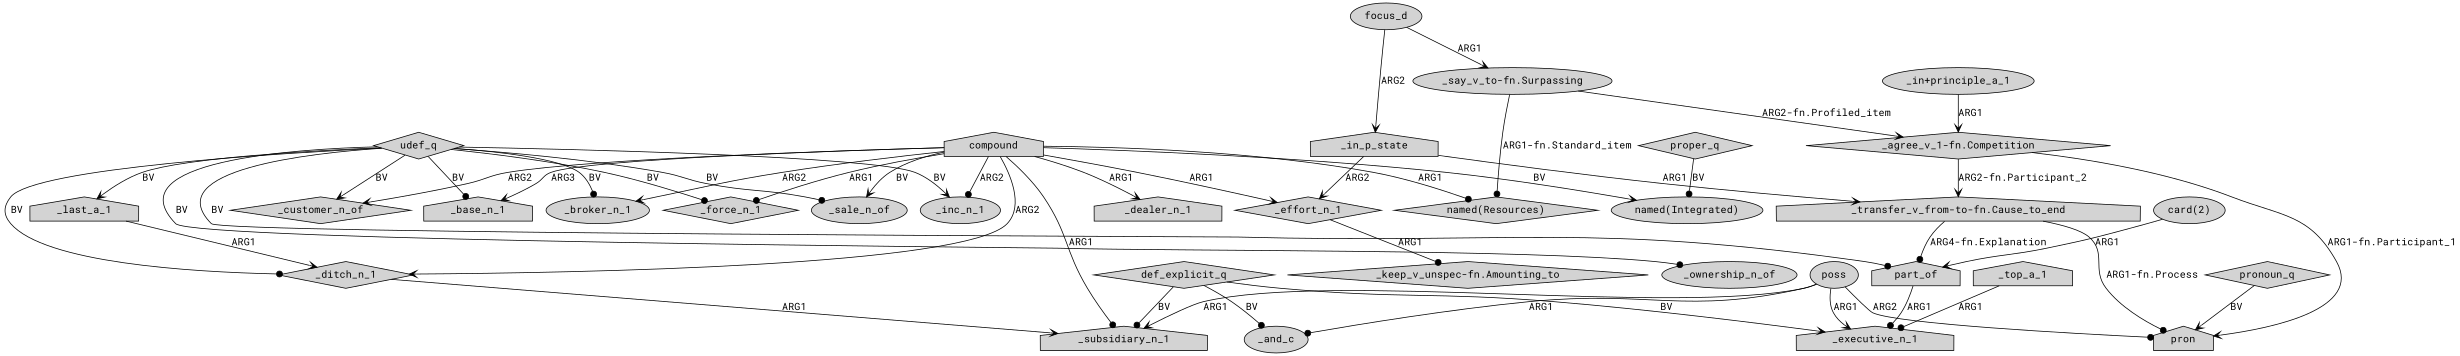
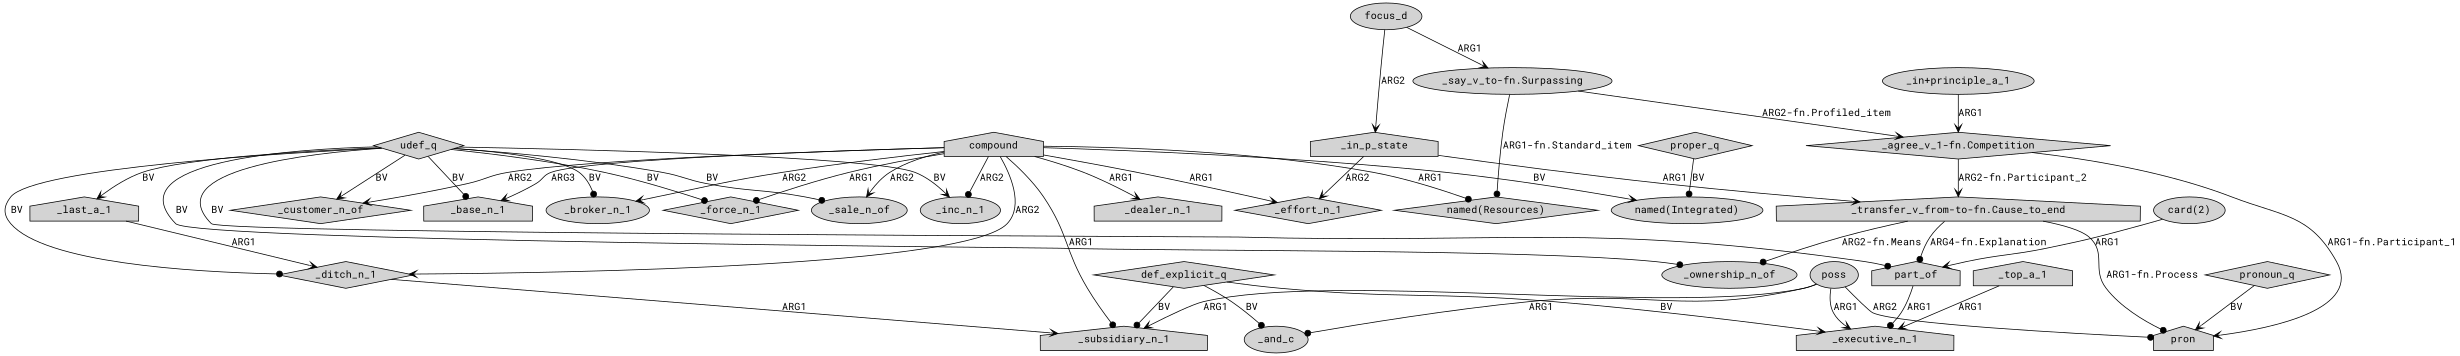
  digraph {
    fontname="Roboto Mono"
    node [fontname="Roboto Mono" shape=house style=filled]
    edge [arrowhead=vee fontname="Roboto Mono"]
    "_transfer_v_from-to-fn.Cause_to_end"
    part_of
    pron
    _ownership_n_of [shape=ellipse]
    _executive_n_1
    focus_d [shape=ellipse]
    _in_p_state
    "_say_v_to-fn.Surpassing" [shape=ellipse]
    _effort_n_1 [shape=diamond]
    "_agree_v_1-fn.Competition" [shape=diamond]
    "named(Resources)" [shape=diamond]
-   "_keep_v_unspec-fn.Amounting_to" [shape=diamond]
    udef_q [shape=diamond]
    _broker_n_1 [shape=ellipse]
    _ditch_n_1 [shape=diamond]
    _force_n_1 [shape=diamond]
    _sale_n_of [shape=ellipse]
    _inc_n_1 [shape=ellipse]
    _base_n_1
    _customer_n_of [shape=diamond]
    _last_a_1
    _subsidiary_n_1
    proper_q [shape=diamond]
    "named(Integrated)" [shape=ellipse]
    compound
    _dealer_n_1
    "_in+principle_a_1" [shape=ellipse]
    def_explicit_q [shape=diamond]
    _and_c [shape=ellipse]
    "card(2)" [shape=ellipse]
    pronoun_q [shape=diamond]
    poss [shape=ellipse]
    _top_a_1
    "_transfer_v_from-to-fn.Cause_to_end" -> part_of [arrowhead=dot label="ARG4-fn.Explanation"]
    "_transfer_v_from-to-fn.Cause_to_end" -> pron [arrowhead=dot label="ARG1-fn.Process"]
+   "_transfer_v_from-to-fn.Cause_to_end" -> _ownership_n_of [arrowhead=dot label="ARG2-fn.Means"]
    part_of -> _executive_n_1 [arrowhead=dot label=ARG1]
    focus_d -> _in_p_state [label=ARG2]
    focus_d -> "_say_v_to-fn.Surpassing" [label=ARG1]
    _in_p_state -> "_transfer_v_from-to-fn.Cause_to_end" [label=ARG1]
    _in_p_state -> _effort_n_1 [label=ARG2]
    "_say_v_to-fn.Surpassing" -> "_agree_v_1-fn.Competition" [label="ARG2-fn.Profiled_item"]
    "_say_v_to-fn.Surpassing" -> "named(Resources)" [arrowhead=dot label="ARG1-fn.Standard_item"]
-   _effort_n_1 -> "_keep_v_unspec-fn.Amounting_to" [arrowhead=dot label=ARG1]
    "_agree_v_1-fn.Competition" -> "_transfer_v_from-to-fn.Cause_to_end" [label="ARG2-fn.Participant_2"]
    "_agree_v_1-fn.Competition" -> pron [label="ARG1-fn.Participant_1"]
    udef_q -> part_of [arrowhead=dot label=BV]
    udef_q -> _ownership_n_of [arrowhead=dot label=BV]
    udef_q -> _broker_n_1 [arrowhead=dot label=BV]
    udef_q -> _ditch_n_1 [arrowhead=dot label=BV]
    udef_q -> _force_n_1 [arrowhead=dot label=BV]
    udef_q -> _sale_n_of [arrowhead=dot label=BV]
    udef_q -> _inc_n_1 [label=BV]
    udef_q -> _base_n_1 [arrowhead=dot label=BV]
    udef_q -> _customer_n_of [label=BV]
    udef_q -> _last_a_1 [label=BV]
    _ditch_n_1 -> _subsidiary_n_1 [label=ARG1]
    _last_a_1 -> _ditch_n_1 [label=ARG1]
    proper_q -> "named(Integrated)" [arrowhead=dot label=BV]
    compound -> _effort_n_1 [label=ARG1]
    compound -> "named(Resources)" [arrowhead=dot label=ARG1]
    compound -> _broker_n_1 [label=ARG2]
    compound -> _ditch_n_1 [label=ARG2]
    compound -> _force_n_1 [arrowhead=dot label=ARG1]
-   compound -> _sale_n_of [label=BV]
+   compound -> _sale_n_of [label=ARG2]
    compound -> _inc_n_1 [arrowhead=dot label=ARG2]
    compound -> _base_n_1 [label=ARG3]
    compound -> _customer_n_of [label=ARG2]
    compound -> _subsidiary_n_1 [arrowhead=dot label=ARG1]
    compound -> "named(Integrated)" [label=BV]
    compound -> _dealer_n_1 [label=ARG1]
    "_in+principle_a_1" -> "_agree_v_1-fn.Competition" [label=ARG1]
    def_explicit_q -> _executive_n_1 [label=BV]
    def_explicit_q -> _subsidiary_n_1 [arrowhead=dot label=BV]
    def_explicit_q -> _and_c [arrowhead=dot label=BV]
    "card(2)" -> part_of [label=ARG1]
    pronoun_q -> pron [label=BV]
    poss -> pron [arrowhead=dot label=ARG2]
    poss -> _executive_n_1 [label=ARG1]
    poss -> _subsidiary_n_1 [label=ARG1]
    poss -> _and_c [arrowhead=dot label=ARG1]
-   _top_a_1 -> _executive_n_1 [arrowhead=dot label=ARG1]
+   _top_a_1 -> _executive_n_1 [label=ARG1]
  }
